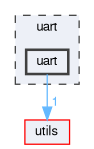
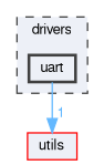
  digraph {
    compound=true
    node [fillcolor="#edf0f7" fontname=FreeSans fontsize=10 shape=box]
    n1 [color=grey25 height=0.2 label=uart style="filled,bold" width=0.4]
    n2 [color=red height=0.2 label=utils style=filled width=0.4]
    subgraph cluster_1 {
      bgcolor="#edf0f7"
      fontname=FreeSans
      fontsize=10
-     label=uart
+     label=drivers
      pencolor=grey25
      style="filled,dashed"
      n1
    }
    n1 -> n2 [color=steelblue1 fontcolor=steelblue1 fontname=FreeSans fontsize=10 headlabel=1 labeldistance=1.5 labelfontname=FreeSans labelfontsize=10]
  }
